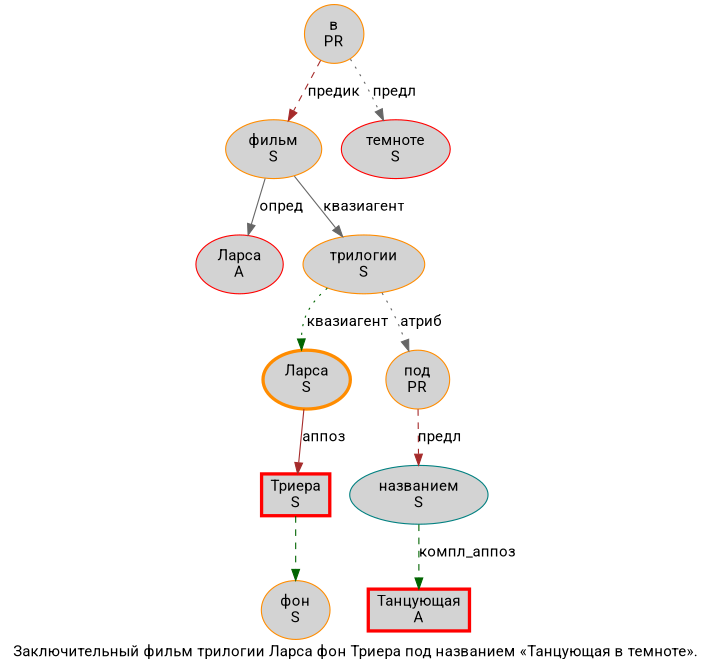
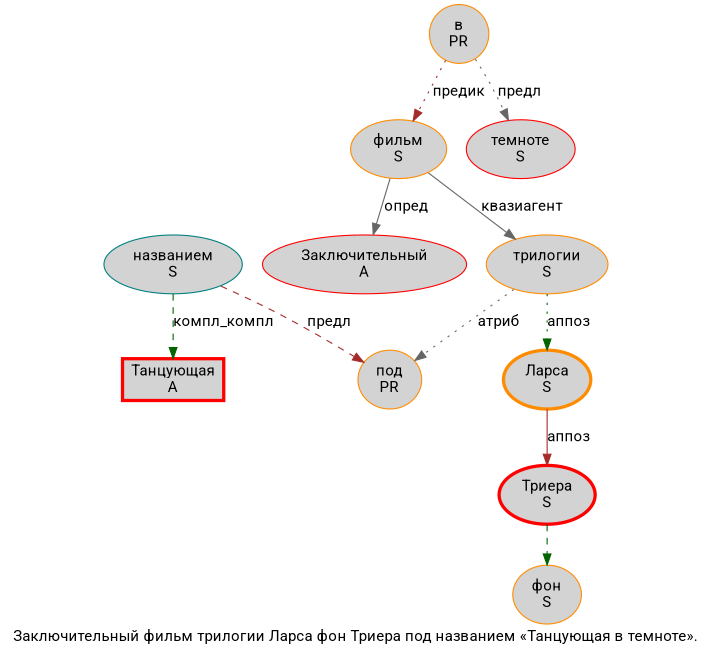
  digraph {
    fontname=Roboto
    label="Заключительный фильм трилогии Ларса фон Триера под названием «Танцующая в темноте»."
    node [color=darkorange fillcolor=lightgray fontname=Roboto penwidth=1 shape=ellipse style=filled]
    edge [color=gray40 fontname=Roboto style=dashed]
-   n1 [color=red label="Ларса\nA"]
+   n1 [color=red label="Заключительный\nA"]
    n2 [label="фильм\nS"]
    n3 [label="трилогии\nS"]
    n4 [label="Ларса\nS" penwidth=3]
    n5 [label="под\nPR"]
-   n6 [color=red label="Триера\nS" penwidth=3 shape=box]
+   n6 [color=red label="Триера\nS" penwidth=3]
    n7 [color=teal label="названием\nS"]
    n8 [label="фон\nS"]
    n9 [color=red label="Танцующая\nA" penwidth=3 shape=box]
    n10 [label="в\nPR"]
    n11 [color=red label="темноте\nS"]
    n2 -> n1 [label="опред" style=solid]
    n2 -> n3 [label="квазиагент" style=solid]
-   n3 -> n4 [color=darkgreen label="квазиагент" style=dotted]
+   n3 -> n4 [color=darkgreen label="аппоз" style=dotted]
    n3 -> n5 [label="атриб" style=dotted]
    n4 -> n6 [color=brown label="аппоз" style=solid]
-   n5 -> n7 [color=brown label="предл"]
+   n7 -> n5 [color=brown label="предл"]
    n6 -> n8 [color=darkgreen]
-   n7 -> n9 [color=darkgreen label="компл_аппоз"]
-   n10 -> n2 [color=brown label="предик"]
+   n7 -> n9 [color=darkgreen label="компл_компл"]
+   n10 -> n2 [color=brown label="предик" style=dotted]
    n10 -> n11 [label="предл" style=dotted]
  }
